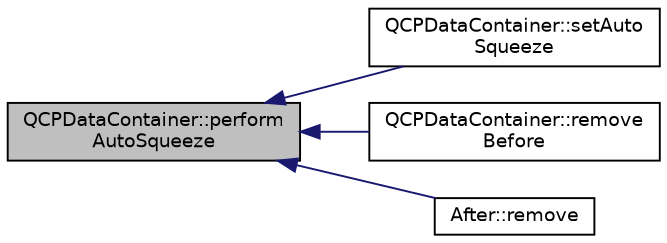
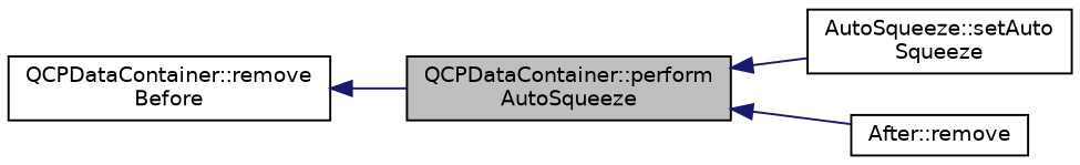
  digraph {
    rankdir=LR
    node [color=black fillcolor=white fontname=Helvetica fontsize=10 shape=record style=filled]
    edge [color=midnightblue dir=back fontname=Helvetica fontsize=10 labelfontname=Helvetica labelfontsize=10 style=solid]
    n1 [fillcolor=grey75 fontcolor=black height=0.2 label="QCPDataContainer::perform\lAutoSqueeze" width=0.4]
-   n2 [height=0.2 label="QCPDataContainer::setAuto\lSqueeze" width=0.4]
+   n2 [height=0.2 label="AutoSqueeze::setAuto\lSqueeze" width=0.4]
    n3 [height=0.2 label="QCPDataContainer::remove\lBefore" width=0.4]
    n4 [height=0.2 label="After::remove" width=0.4]
    n1 -> n2
-   n1 -> n3
+   n3 -> n1
    n1 -> n4
  }
